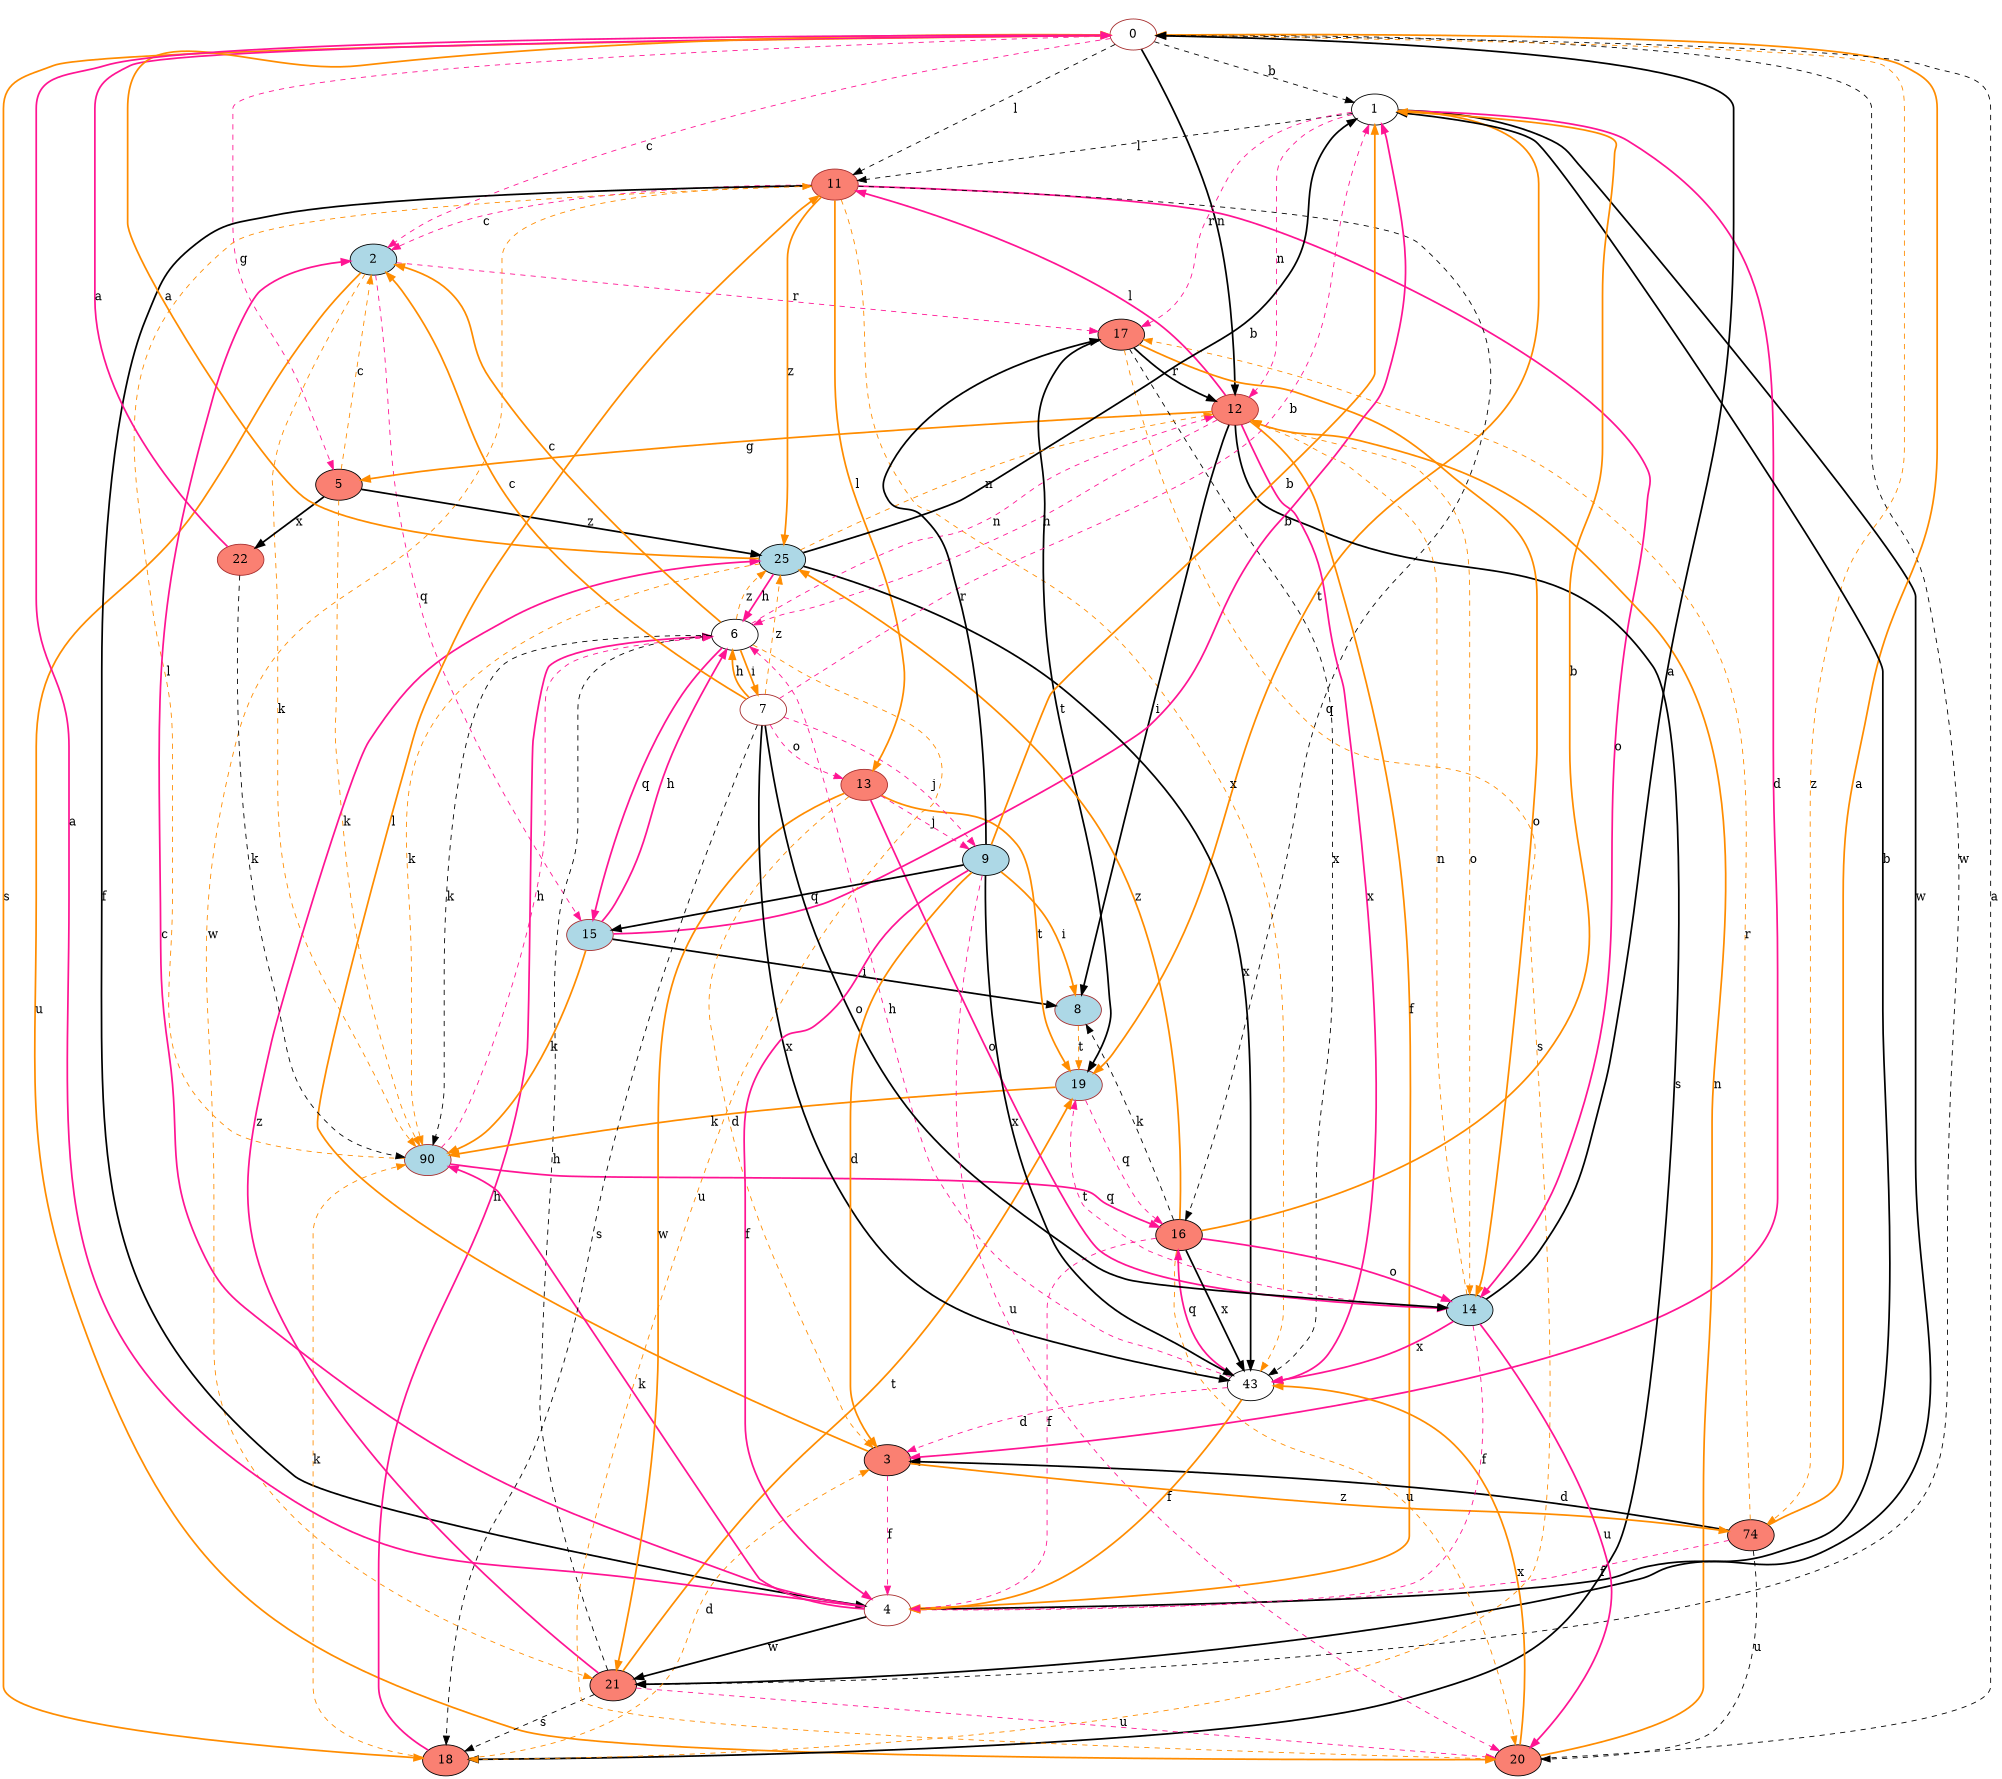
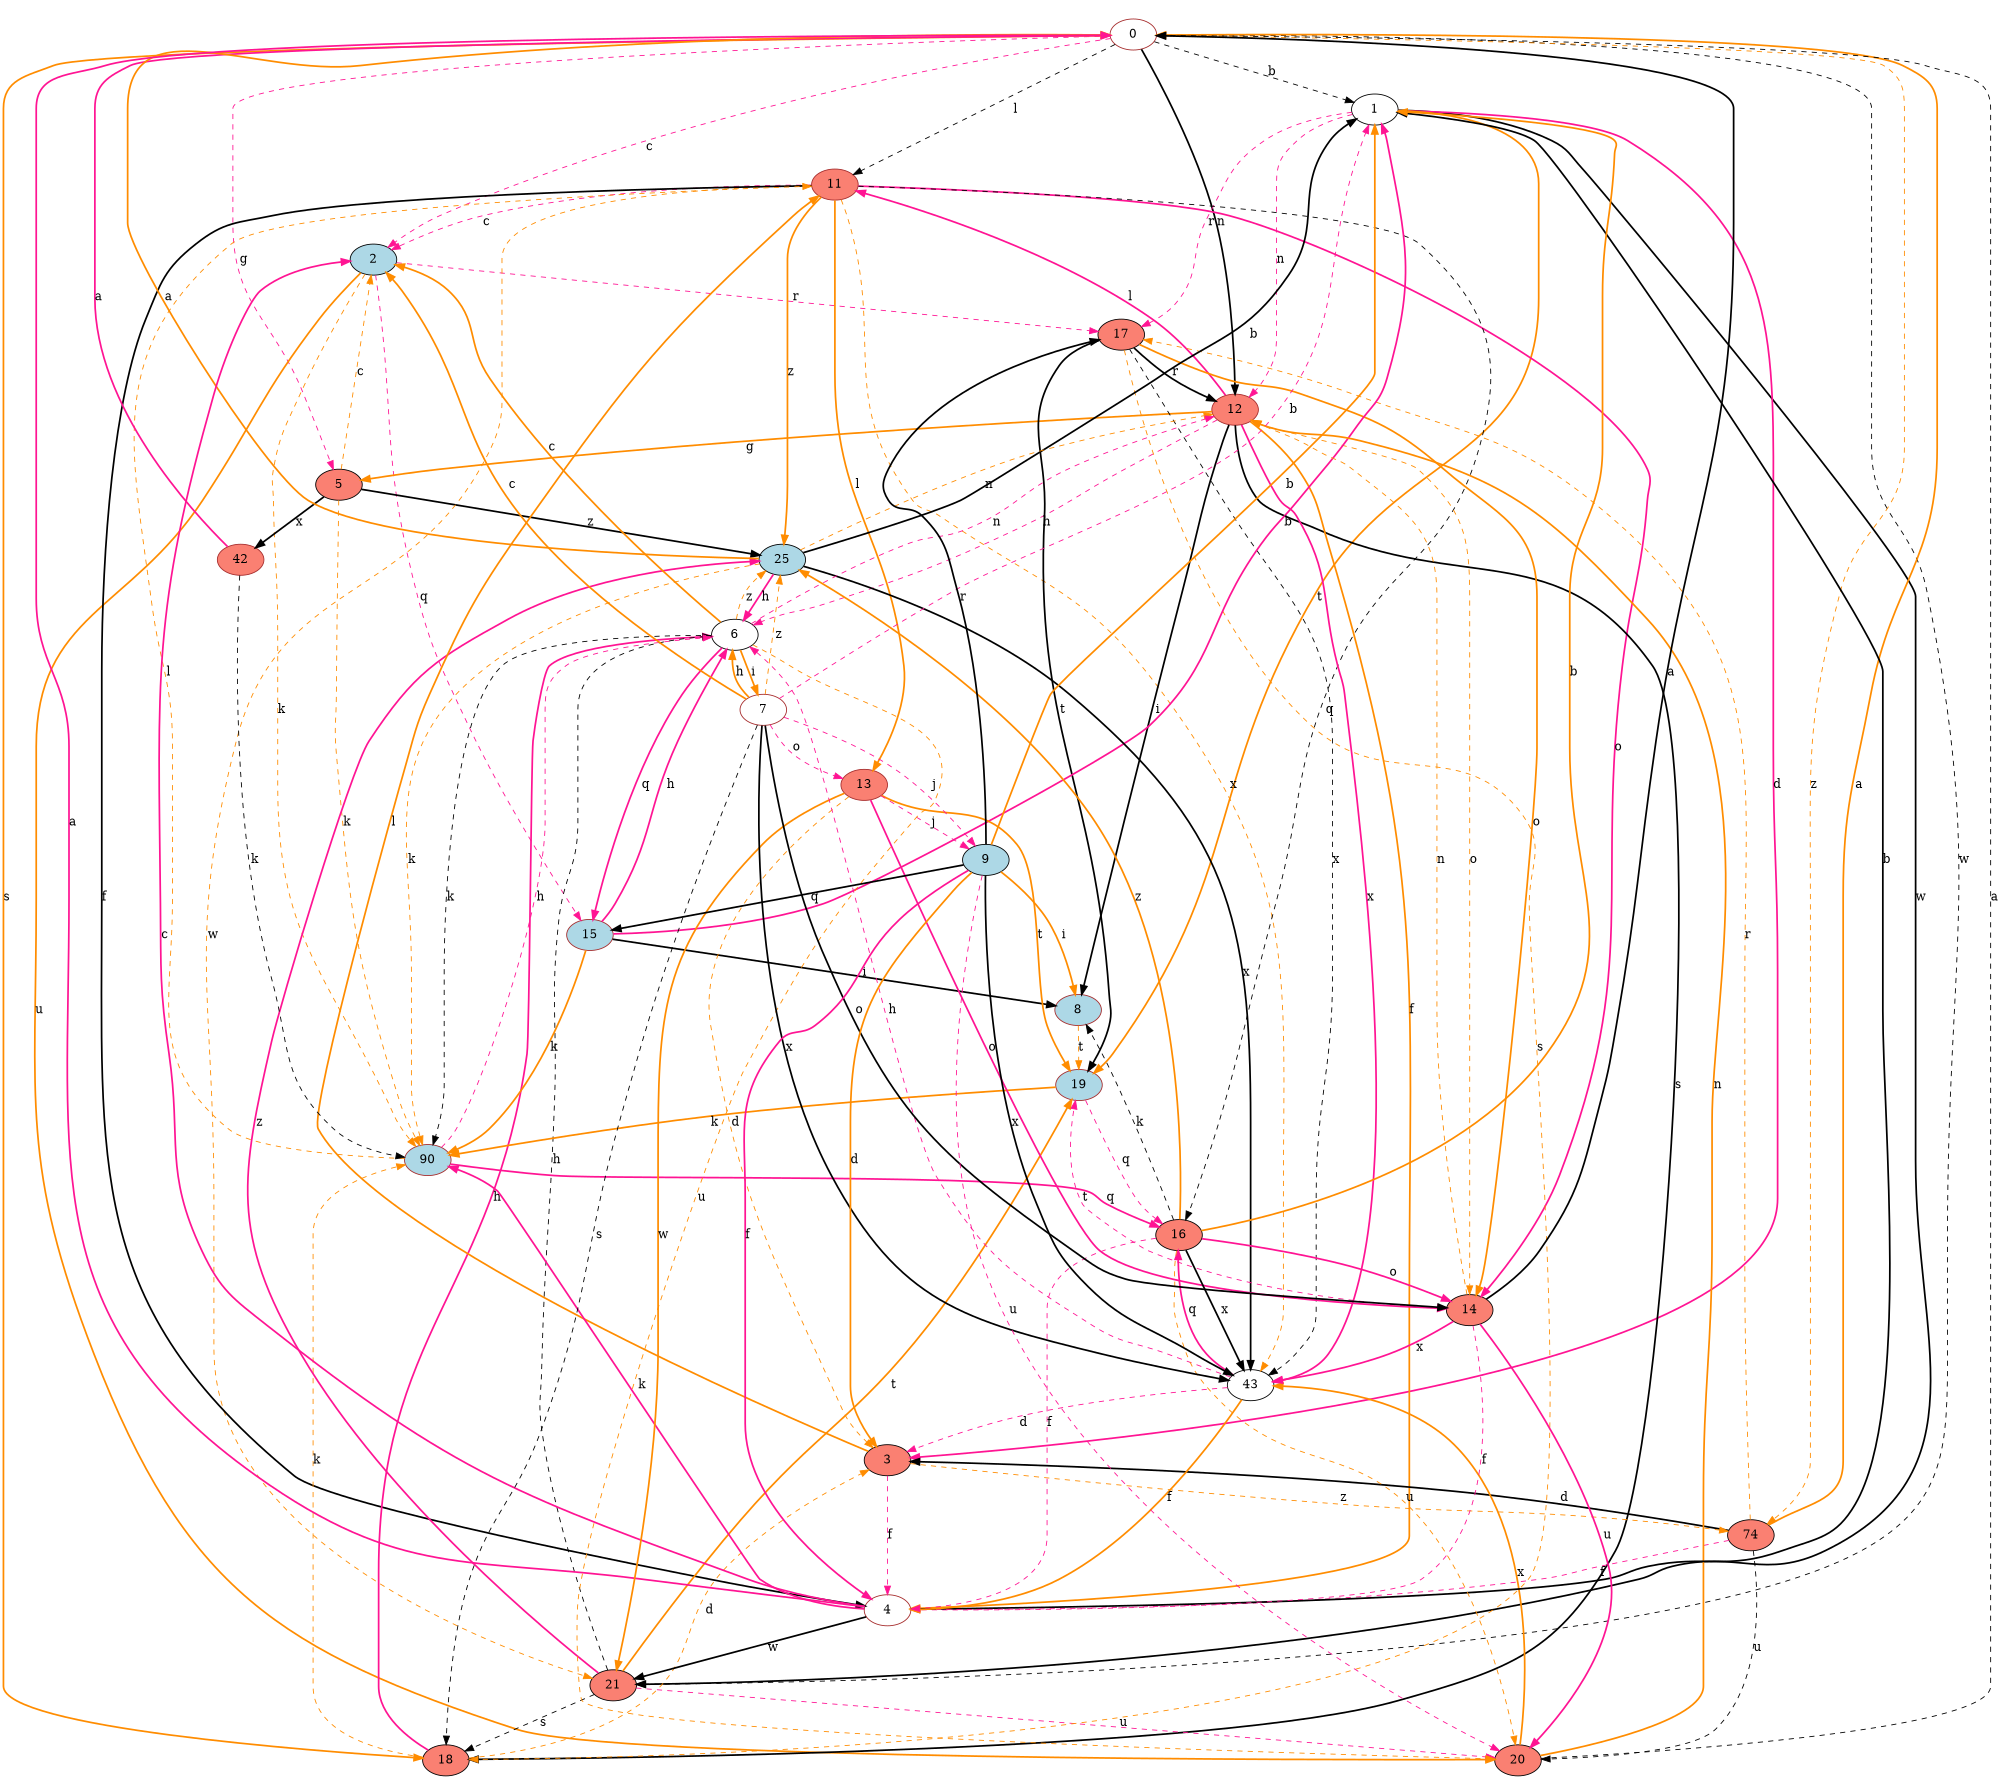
  strict digraph {
    node [color=black fillcolor=salmon style=filled]
    edge [color=darkorange style=bold]
    0 [color=brown fillcolor=white]
    1 [fillcolor=white]
    2 [fillcolor=lightblue]
    5
    11 [color=brown]
    12 [color=brown]
    18
    21
    n9 [label=74]
    3
    17
    19 [color=brown fillcolor=lightblue]
    n13 [color=brown fillcolor=lightblue label=90]
    15 [color=brown fillcolor=lightblue]
    20
-   22 [color=brown]
+   22 [color=brown label=42]
    25 [fillcolor=lightblue]
    4 [color=brown fillcolor=white]
    13 [color=brown]
-   14 [fillcolor=lightblue]
+   14
    n21 [fillcolor=white label=43]
    16
    6 [fillcolor=white]
    8 [color=brown fillcolor=lightblue]
    7 [color=brown fillcolor=white]
    9 [fillcolor=lightblue]
    0 -> 1 [color=black label=b style=dashed]
    0 -> 2 [color=deeppink label=c style=dashed]
    0 -> 5 [color=deeppink label=g style=dashed]
    0 -> 11 [color=black label=l style=dashed]
    0 -> 12 [color=black label=n]
    0 -> 18 [label=s]
    0 -> 21 [color=black label=w style=dashed]
    0 -> n9 [label=z style=dashed]
-   1 -> 11 [color=black label=l style=dashed]
    1 -> 12 [color=deeppink label=n style=dashed]
    1 -> 21 [color=black label=w]
    1 -> 3 [color=deeppink label=d]
    1 -> 17 [color=deeppink label=r style=dashed]
    1 -> 19 [label=t]
    2 -> 17 [color=deeppink label=r style=dashed]
    2 -> n13 [label=k style=dashed]
    2 -> 15 [color=deeppink label=q style=dashed]
    2 -> 20 [label=u]
    5 -> 2 [label=c style=dashed]
    5 -> n13 [label=k style=dashed]
    5 -> 22 [color=black label=x]
    5 -> 25 [color=black label=z]
    11 -> 2 [color=deeppink label=c style=dashed]
    11 -> 21 [label=w style=dashed]
    11 -> 25 [label=z]
    11 -> 4 [color=black label=f]
    11 -> 13 [label=l]
    11 -> 14 [color=deeppink label=o]
    11 -> n21 [label=x style=dashed]
    11 -> 16 [color=black label=q style=dashed]
    12 -> 5 [label=g]
    12 -> 11 [color=deeppink label=l]
    12 -> 18 [color=black label=s]
    12 -> 4 [label=f]
    12 -> 14 [label=o style=dashed]
    12 -> n21 [color=deeppink label=x]
    12 -> 6 [color=deeppink label=h style=dashed]
    12 -> 8 [color=black label=i]
    18 -> 3 [label=d style=dashed]
    18 -> n13 [label=k style=dashed]
    18 -> 6 [color=deeppink label=h]
    21 -> 18 [color=black label=s style=dashed]
    21 -> 19 [label=t]
    21 -> 20 [color=deeppink label=u style=dashed]
    21 -> 25 [color=deeppink label=z]
    21 -> 6 [color=black label=h style=dashed]
    n9 -> 0 [label=a]
    n9 -> 3 [color=black label=d]
    n9 -> 17 [label=r style=dashed]
    n9 -> 20 [color=black label=u style=dashed]
    n9 -> 4 [color=deeppink label=f style=dashed]
    3 -> 11 [label=l]
-   3 -> n9 [label=z]
+   3 -> n9 [label=z style=dashed]
    3 -> 4 [color=deeppink label=f style=dashed]
    17 -> 12 [color=black label=r]
    17 -> 18 [label=s style=dashed]
    17 -> 19 [color=black label=t]
    17 -> 14 [label=o]
    17 -> n21 [color=black label=x style=dashed]
    19 -> n13 [label=k]
    19 -> 16 [color=deeppink label=q style=dashed]
    n13 -> 11 [label=l style=dashed]
    n13 -> 16 [color=deeppink label=q]
    n13 -> 6 [color=deeppink label=h style=dashed]
    15 -> 1 [color=deeppink label=b]
    15 -> n13 [label=k]
    15 -> 6 [color=deeppink label=h]
    15 -> 8 [color=black label=i]
    20 -> 0 [color=black label=a style=dashed]
    20 -> 12 [label=n]
    20 -> n21 [label=x]
    22 -> 0 [color=deeppink label=a]
    22 -> n13 [color=black label=k style=dashed]
    25 -> 0 [label=a]
    25 -> 1 [color=black label=b]
    25 -> 12 [label=n style=dashed]
    25 -> n13 [label=k style=dashed]
    25 -> n21 [color=black label=x]
    25 -> 6 [color=deeppink label=h]
    4 -> 0 [color=deeppink label=a]
    4 -> 1 [color=black label=b]
    4 -> 2 [color=deeppink label=c]
    4 -> 21 [color=black label=w]
    4 -> n13 [color=deeppink label=k]
    13 -> 21 [label=w]
    13 -> 3 [label=d style=dashed]
    13 -> 19 [label=t]
    13 -> 14 [color=deeppink label=o]
    13 -> 9 [color=deeppink label=j style=dashed]
    14 -> 0 [color=black label=a]
    14 -> 12 [label=n style=dashed]
    14 -> 19 [color=deeppink label=t style=dashed]
    14 -> 20 [color=deeppink label=u]
    14 -> 4 [color=deeppink label=f style=dashed]
    14 -> n21 [color=deeppink label=x]
    n21 -> 3 [color=deeppink label=d style=dashed]
    n21 -> 4 [label=f]
    n21 -> 16 [color=deeppink label=q]
    n21 -> 6 [color=deeppink label=h style=dashed]
    16 -> 1 [label=b]
    16 -> 20 [label=u style=dashed]
    16 -> 25 [label=z]
    16 -> 4 [color=deeppink label=f style=dashed]
    16 -> 14 [color=deeppink label=o]
    16 -> n21 [color=black label=x]
    16 -> 8 [color=black label=k style=dashed]
    6 -> 2 [label=c]
    6 -> 12 [color=deeppink label=n style=dashed]
    6 -> n13 [color=black label=k style=dashed]
    6 -> 15 [color=deeppink label=q]
    6 -> 20 [label=u style=dashed]
    6 -> 25 [label=z style=dashed]
    6 -> 7 [label=i]
    8 -> 19 [label=t style=dashed]
    7 -> 1 [color=deeppink label=b style=dashed]
    7 -> 2 [label=c]
    7 -> 18 [color=black label=s style=dashed]
    7 -> 25 [label=z style=dashed]
    7 -> 13 [color=deeppink label=o style=dashed]
    7 -> 14 [color=black label=o]
    7 -> n21 [color=black label=x]
    7 -> 6 [label=h]
    7 -> 9 [color=deeppink label=j style=dashed]
    9 -> 1 [label=b]
    9 -> 3 [label=d]
    9 -> 17 [color=black label=r]
    9 -> 15 [color=black label=q]
    9 -> 20 [color=deeppink label=u style=dashed]
    9 -> 4 [color=deeppink label=f]
    9 -> n21 [color=black label=x]
    9 -> 8 [label=i]
  }
